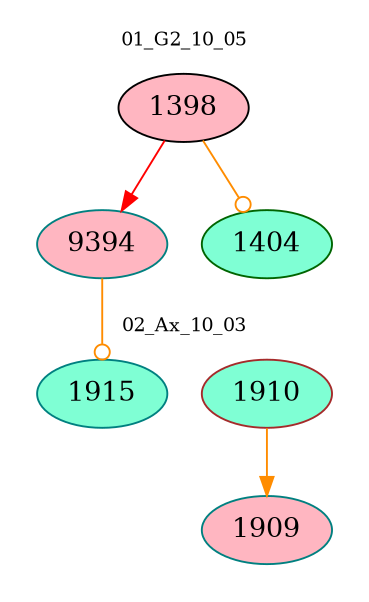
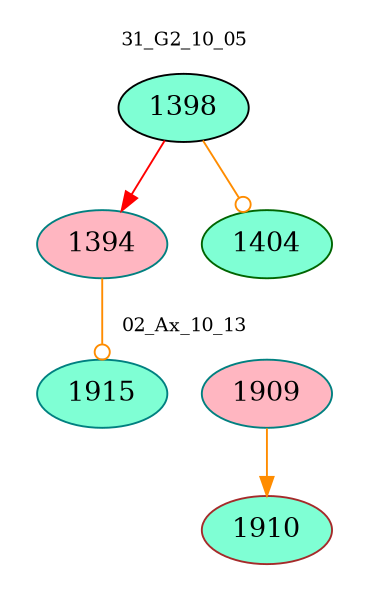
  digraph {
    node [color=teal fillcolor=aquamarine style=filled]
    edge [arrowhead=normal color=darkorange]
    n1 [color=brown label=1910]
    n2 [fillcolor=lightpink label=1909]
    n3 [label=1915]
-   n4 [color=black fillcolor=lightpink label=1398]
-   n5 [fillcolor=lightpink label=9394]
+   n4 [color=black label=1398]
+   n5 [fillcolor=lightpink label=1394]
    n6 [color=darkgreen label=1404]
    subgraph cluster_1 {
      color=white
      fontsize=10
-     label="02_Ax_10_03"
+     label="02_Ax_10_13"
      n1
      n2
      n3
    }
    subgraph cluster_2 {
      color=white
      fontsize=10
-     label="01_G2_10_05"
+     label="31_G2_10_05"
      n4
      n5
      n6
    }
-   n1 -> n2
+   n2 -> n1
    n4 -> n5 [color=red]
    n4 -> n6 [arrowhead=odot]
    n5 -> n3 [arrowhead=odot]
  }
